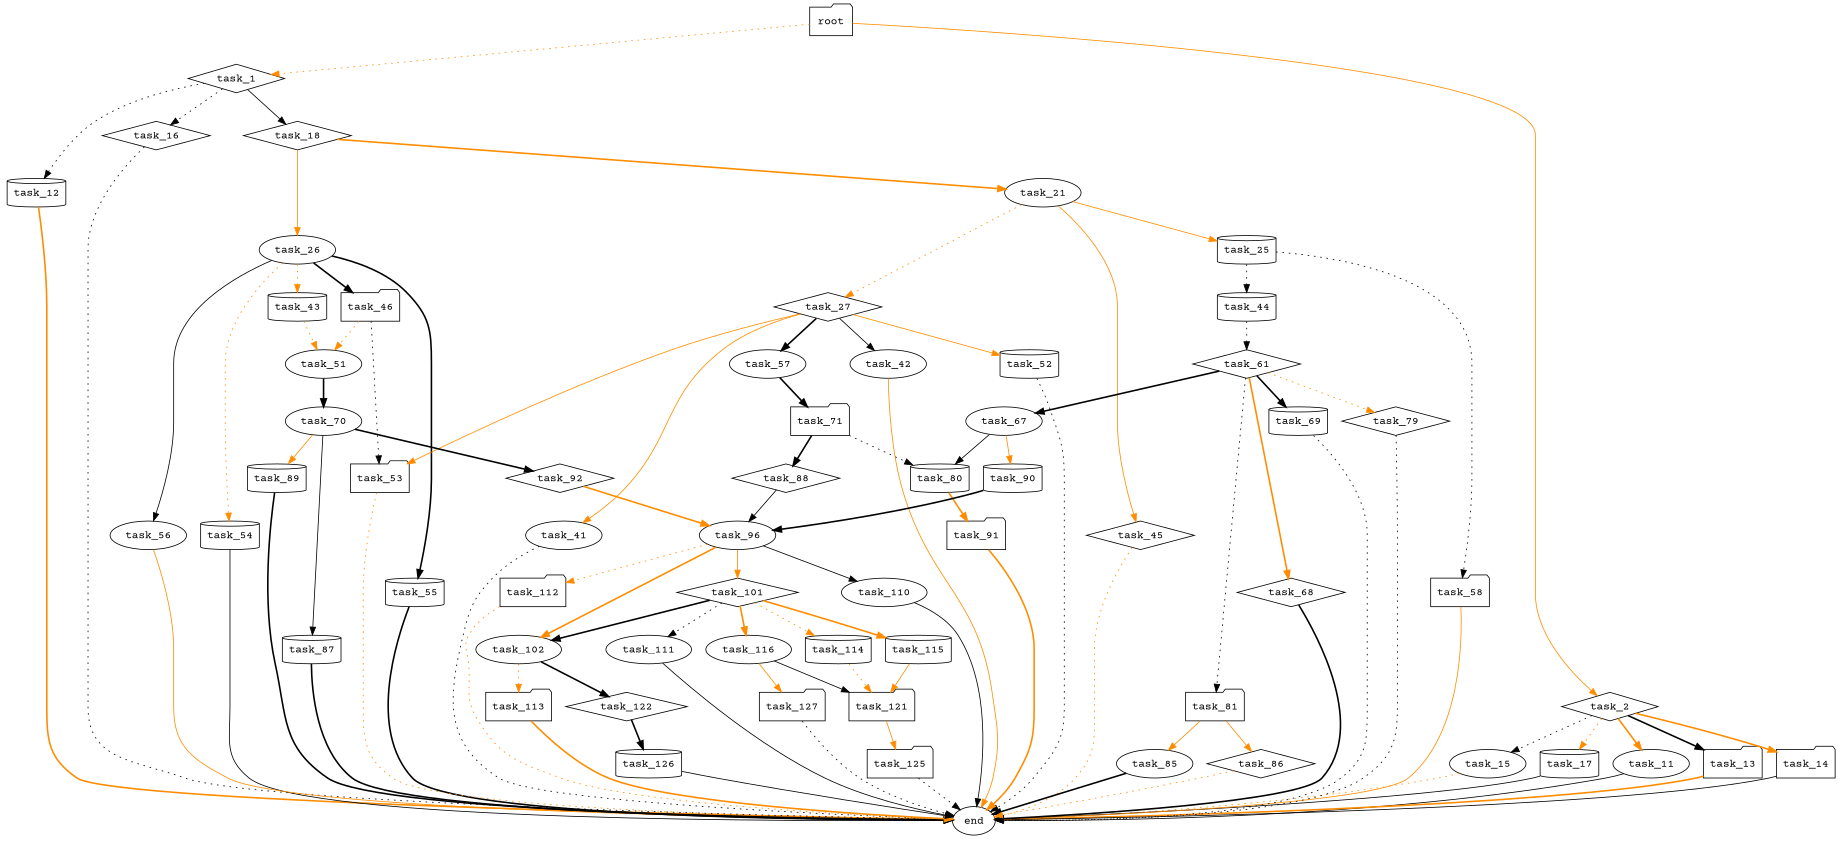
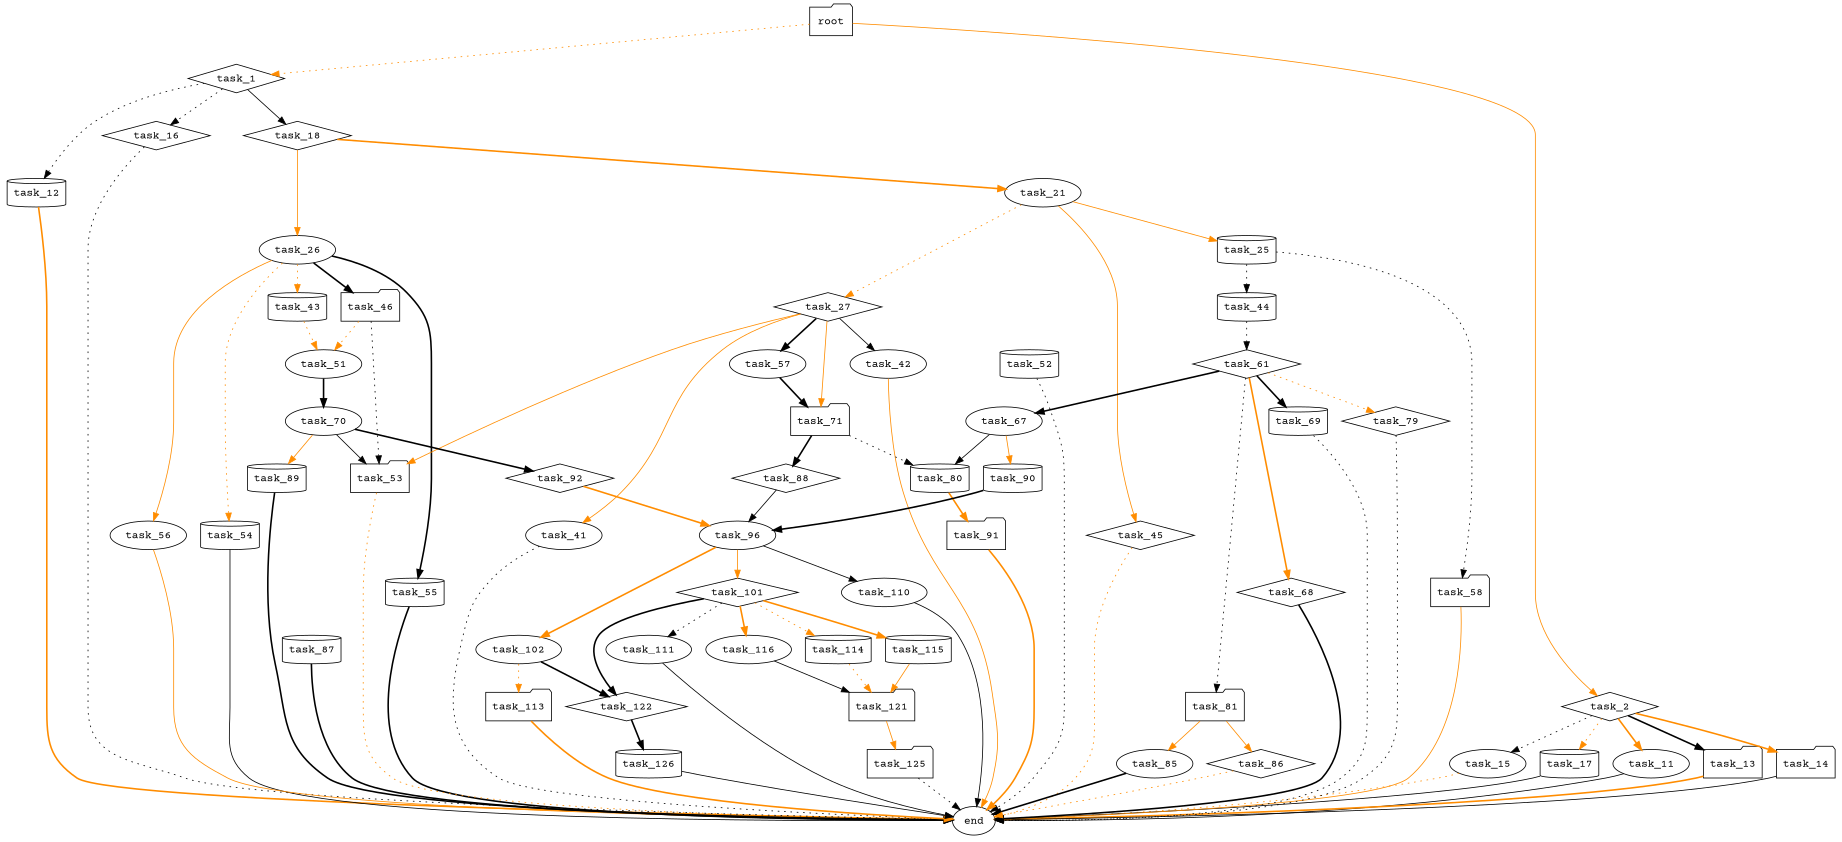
  digraph {
    fontname="Courier Prime"
    node [fontname="Courier Prime" shape=ellipse]
    edge [color=black fontname="Courier Prime" style=dotted]
    root [shape=folder]
    task_1 [shape=diamond]
    task_2 [shape=diamond]
    task_12 [shape=cylinder]
    task_16 [shape=diamond]
    task_18 [shape=diamond]
    task_11
    task_13 [shape=folder]
    task_14 [shape=folder]
    task_15
    task_17 [shape=cylinder]
    end
    task_21
    task_26
    task_25 [shape=cylinder]
    task_27 [shape=diamond]
    task_45 [shape=diamond]
    task_43 [shape=cylinder]
    task_46 [shape=folder]
    task_54 [shape=cylinder]
    task_55 [shape=cylinder]
    task_56
    task_44 [shape=cylinder]
    task_58 [shape=folder]
    task_57
    task_41
    task_42
    task_52 [shape=cylinder]
    task_53 [shape=folder]
    task_51
    task_71 [shape=folder]
    task_61 [shape=diamond]
    task_67
    task_68 [shape=diamond]
    task_69 [shape=cylinder]
    task_79 [shape=diamond]
    task_81 [shape=folder]
    task_70
    task_80 [shape=cylinder]
    task_88 [shape=diamond]
    task_87 [shape=cylinder]
    task_89 [shape=cylinder]
    task_92 [shape=diamond]
    task_90 [shape=cylinder]
    task_85
    task_86 [shape=diamond]
    task_96
    task_91 [shape=folder]
    task_101 [shape=diamond]
    task_102
    task_110
-   task_112 [shape=folder]
    task_111
    task_114 [shape=cylinder]
    task_115 [shape=cylinder]
    task_116
    task_122 [shape=diamond]
    task_113 [shape=folder]
    task_121 [shape=folder]
-   task_127 [shape=folder]
    task_126 [shape=cylinder]
    task_125 [shape=folder]
    root -> task_1 [color=darkorange]
    root -> task_2 [color=darkorange style=solid]
    task_1 -> task_12
    task_1 -> task_16
    task_1 -> task_18 [style=solid]
    task_2 -> task_11 [color=darkorange style=bold]
    task_2 -> task_13 [style=bold]
    task_2 -> task_14 [color=darkorange style=bold]
    task_2 -> task_15
    task_2 -> task_17 [color=darkorange]
    task_12 -> end [color=darkorange style=bold]
    task_16 -> end
    task_18 -> task_21 [color=darkorange style=bold]
    task_18 -> task_26 [color=darkorange style=solid]
    task_11 -> end [style=solid]
    task_13 -> end [color=darkorange style=bold]
    task_14 -> end [style=solid]
    task_15 -> end [color=darkorange]
    task_17 -> end [style=solid]
    task_21 -> task_25 [color=darkorange style=solid]
    task_21 -> task_27 [color=darkorange]
    task_21 -> task_45 [color=darkorange style=solid]
    task_26 -> task_43 [color=darkorange]
    task_26 -> task_46 [style=bold]
    task_26 -> task_54 [color=darkorange]
    task_26 -> task_55 [style=bold]
-   task_26 -> task_56 [style=solid]
+   task_26 -> task_56 [color=darkorange style=solid]
    task_25 -> task_44
    task_25 -> task_58
    task_27 -> task_57 [style=bold]
    task_27 -> task_41 [color=darkorange style=solid]
    task_27 -> task_42 [style=solid]
-   task_27 -> task_52 [color=darkorange style=solid]
+   task_27 -> task_71 [color=darkorange style=solid]
    task_27 -> task_53 [color=darkorange style=solid]
    task_45 -> end [color=darkorange]
    task_43 -> task_51 [color=darkorange]
    task_46 -> task_53
    task_46 -> task_51 [color=darkorange]
    task_54 -> end [style=solid]
    task_55 -> end [style=bold]
    task_56 -> end [color=darkorange style=solid]
    task_44 -> task_61
    task_58 -> end [color=darkorange style=solid]
    task_57 -> task_71 [style=bold]
    task_41 -> end
    task_42 -> end [color=darkorange style=solid]
    task_52 -> end
    task_53 -> end [color=darkorange]
    task_51 -> task_70 [style=bold]
    task_71 -> task_80
    task_71 -> task_88 [style=bold]
    task_61 -> task_67 [style=bold]
    task_61 -> task_68 [color=darkorange style=bold]
    task_61 -> task_69 [style=bold]
    task_61 -> task_79 [color=darkorange]
    task_61 -> task_81
    task_67 -> task_80 [style=solid]
    task_67 -> task_90 [color=darkorange style=solid]
    task_68 -> end [style=bold]
    task_69 -> end
    task_79 -> end
    task_81 -> task_85 [color=darkorange style=solid]
    task_81 -> task_86 [color=darkorange style=solid]
-   task_70 -> task_87 [style=solid]
+   task_70 -> task_53 [style=solid]
    task_70 -> task_89 [color=darkorange style=solid]
    task_70 -> task_92 [style=bold]
    task_80 -> task_91 [color=darkorange style=bold]
    task_88 -> task_96 [style=solid]
    task_87 -> end [style=bold]
    task_89 -> end [style=bold]
    task_92 -> task_96 [color=darkorange style=bold]
    task_90 -> task_96 [style=bold]
    task_85 -> end [style=bold]
    task_86 -> end [color=darkorange]
    task_96 -> task_101 [color=darkorange style=solid]
    task_96 -> task_102 [color=darkorange style=bold]
    task_96 -> task_110 [style=solid]
-   task_96 -> task_112 [color=darkorange]
    task_91 -> end [color=darkorange style=bold]
    task_101 -> task_111
    task_101 -> task_114 [color=darkorange]
    task_101 -> task_115 [color=darkorange style=bold]
    task_101 -> task_116 [color=darkorange style=bold]
-   task_101 -> task_102 [style=bold]
+   task_101 -> task_122 [style=bold]
    task_102 -> task_122 [style=bold]
    task_102 -> task_113 [color=darkorange]
    task_110 -> end [style=solid]
-   task_112 -> end [color=darkorange]
    task_111 -> end [style=solid]
    task_114 -> task_121 [color=darkorange]
    task_115 -> task_121 [color=darkorange style=solid]
    task_116 -> task_121 [style=solid]
-   task_116 -> task_127 [color=darkorange style=solid]
    task_122 -> task_126 [style=bold]
    task_113 -> end [color=darkorange style=bold]
    task_121 -> task_125 [color=darkorange style=solid]
-   task_127 -> end
    task_126 -> end [style=solid]
    task_125 -> end
  }
